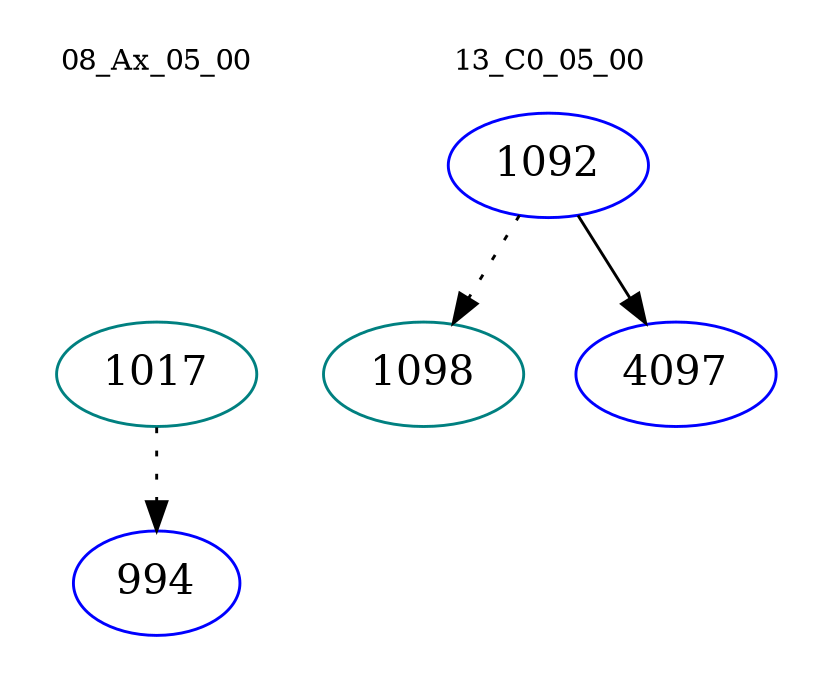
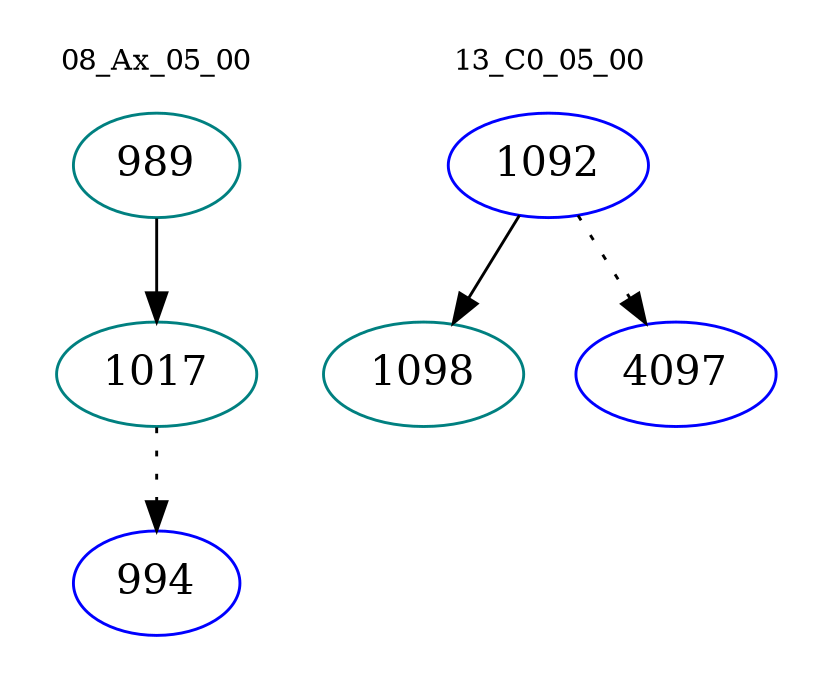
  digraph {
    node [color=teal]
    edge [color=black style=solid]
+   n1 [label=989]
    n2 [color=blue label=994]
    n3 [label=1017]
    n4 [color=blue label=1092]
    n5 [label=1098]
    n6 [color=blue label=4097]
    subgraph cluster_1 {
      color=white
      fontsize=10
      label="08_Ax_05_00"
+     n1
      n2
      n3
    }
    subgraph cluster_2 {
      color=white
      fontsize=10
      label="13_C0_05_00"
      n4
      n5
      n6
    }
+   n1 -> n3
    n3 -> n2 [style=dotted]
-   n4 -> n5 [style=dotted]
-   n4 -> n6
+   n4 -> n5
+   n4 -> n6 [style=dotted]
  }
